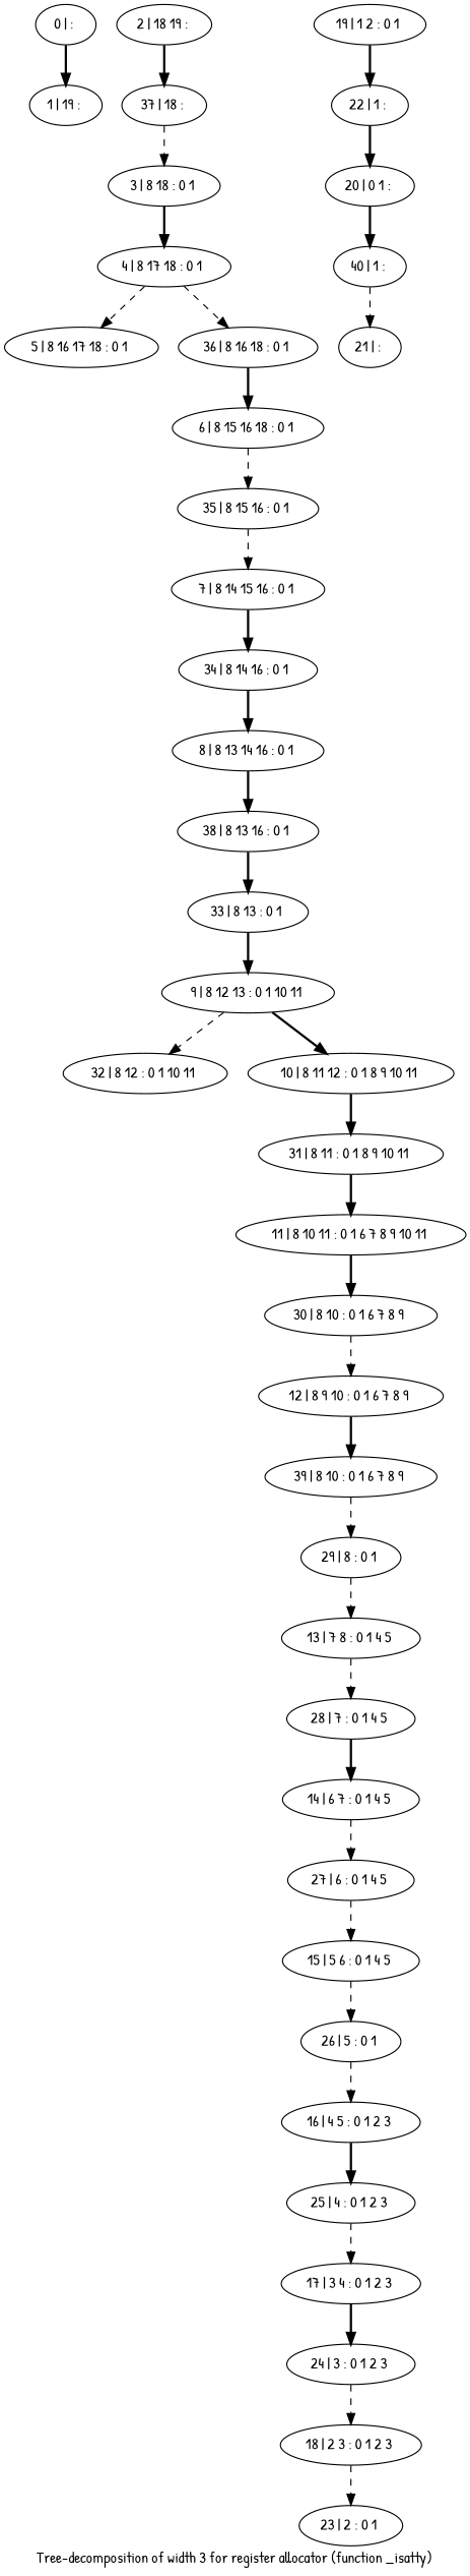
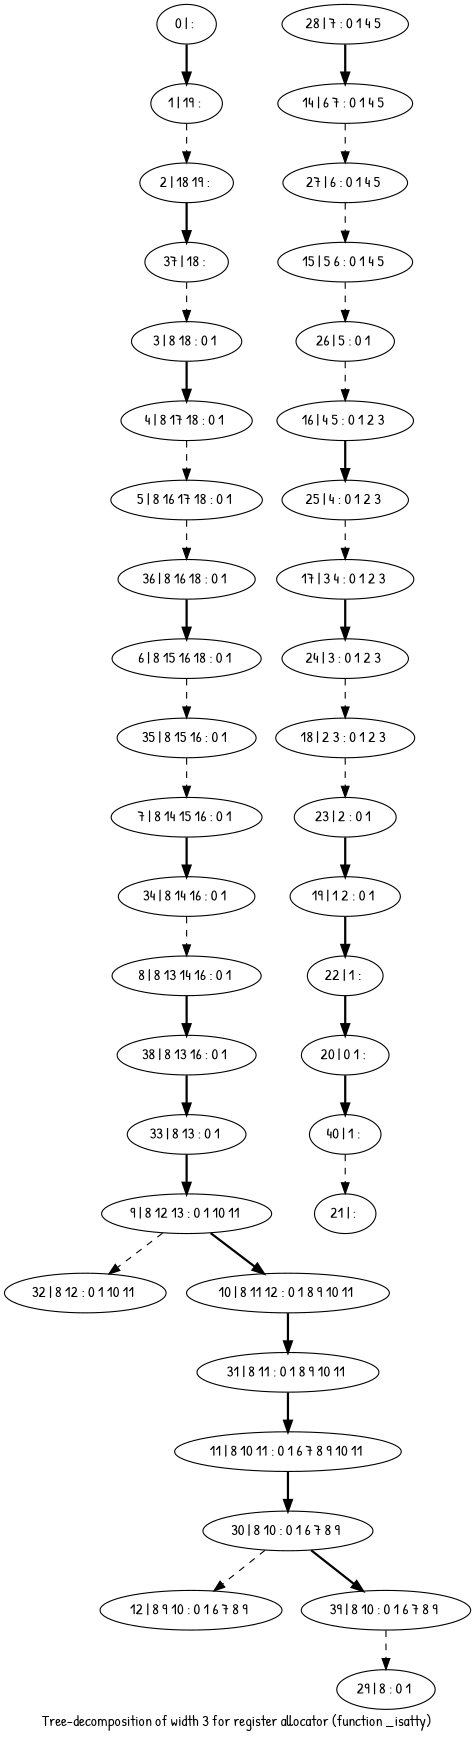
  digraph {
    fontname="Patrick Hand"
    label="Tree-decomposition of width 3 for register allocator (function _isatty)"
    node [fontname="Patrick Hand"]
    edge [fontname="Patrick Hand" style=bold]
    n1 [label="0 | : "]
    n2 [label="1 | 19 : "]
    n3 [label="2 | 18 19 : "]
    n4 [label="37 | 18 : "]
    n5 [label="3 | 8 18 : 0 1 "]
    n6 [label="4 | 8 17 18 : 0 1 "]
    n7 [label="5 | 8 16 17 18 : 0 1 "]
    n8 [label="36 | 8 16 18 : 0 1 "]
    n9 [label="6 | 8 15 16 18 : 0 1 "]
    n10 [label="35 | 8 15 16 : 0 1 "]
    n11 [label="7 | 8 14 15 16 : 0 1 "]
    n12 [label="34 | 8 14 16 : 0 1 "]
    n13 [label="8 | 8 13 14 16 : 0 1 "]
    n14 [label="38 | 8 13 16 : 0 1 "]
    n15 [label="33 | 8 13 : 0 1 "]
    n16 [label="9 | 8 12 13 : 0 1 10 11 "]
    n17 [label="32 | 8 12 : 0 1 10 11 "]
    n18 [label="10 | 8 11 12 : 0 1 8 9 10 11 "]
    n19 [label="31 | 8 11 : 0 1 8 9 10 11 "]
    n20 [label="11 | 8 10 11 : 0 1 6 7 8 9 10 11 "]
    n21 [label="30 | 8 10 : 0 1 6 7 8 9 "]
    n22 [label="12 | 8 9 10 : 0 1 6 7 8 9 "]
    n23 [label="39 | 8 10 : 0 1 6 7 8 9 "]
    n24 [label="29 | 8 : 0 1 "]
-   n25 [label="13 | 7 8 : 0 1 4 5 "]
    n26 [label="28 | 7 : 0 1 4 5 "]
    n27 [label="14 | 6 7 : 0 1 4 5 "]
    n28 [label="27 | 6 : 0 1 4 5 "]
    n29 [label="15 | 5 6 : 0 1 4 5 "]
    n30 [label="26 | 5 : 0 1 "]
    n31 [label="16 | 4 5 : 0 1 2 3 "]
    n32 [label="25 | 4 : 0 1 2 3 "]
    n33 [label="17 | 3 4 : 0 1 2 3 "]
    n34 [label="24 | 3 : 0 1 2 3 "]
    n35 [label="18 | 2 3 : 0 1 2 3 "]
    n36 [label="23 | 2 : 0 1 "]
    n37 [label="19 | 1 2 : 0 1 "]
    n38 [label="22 | 1 : "]
    n39 [label="20 | 0 1 : "]
    n40 [label="40 | 1 : "]
    n41 [label="21 | : "]
    n1 -> n2
+   n2 -> n3 [style=dashed]
    n3 -> n4
    n4 -> n5 [style=dashed]
    n5 -> n6
    n6 -> n7 [style=dashed]
-   n6 -> n8 [style=dashed]
+   n7 -> n8 [style=dashed]
    n8 -> n9
    n9 -> n10 [style=dashed]
    n10 -> n11 [style=dashed]
    n11 -> n12
-   n12 -> n13
+   n12 -> n13 [style=dashed]
    n13 -> n14
    n14 -> n15
    n15 -> n16
    n16 -> n17 [style=dashed]
    n16 -> n18
    n18 -> n19
    n19 -> n20
    n20 -> n21
    n21 -> n22 [style=dashed]
-   n22 -> n23
+   n21 -> n23
    n23 -> n24 [style=dashed]
-   n24 -> n25 [style=dashed]
-   n25 -> n26 [style=dashed]
    n26 -> n27
    n27 -> n28 [style=dashed]
    n28 -> n29 [style=dashed]
    n29 -> n30 [style=dashed]
    n30 -> n31 [style=dashed]
    n31 -> n32
    n32 -> n33 [style=dashed]
    n33 -> n34
    n34 -> n35 [style=dashed]
    n35 -> n36 [style=dashed]
+   n36 -> n37
    n37 -> n38
    n38 -> n39
    n39 -> n40
    n40 -> n41 [style=dashed]
  }
